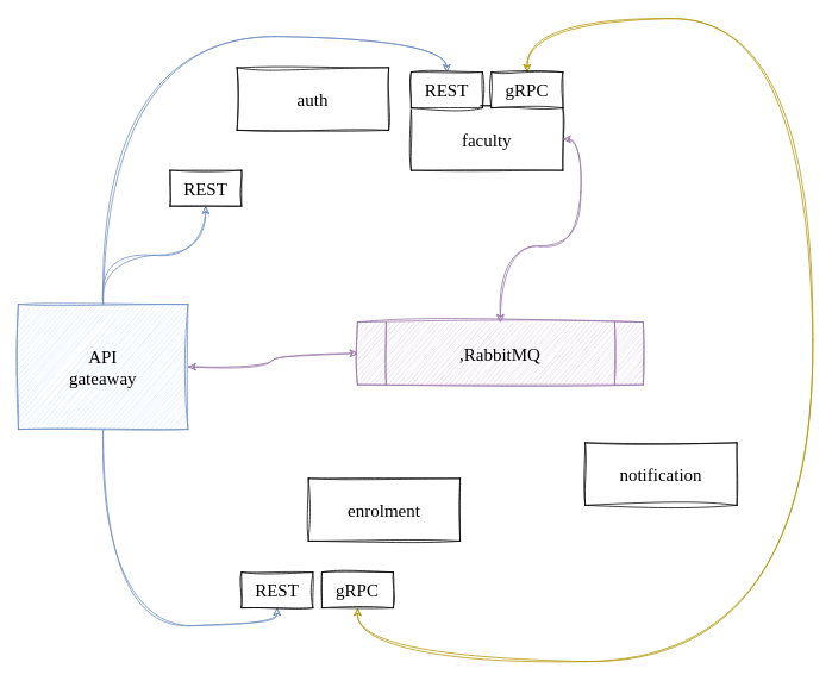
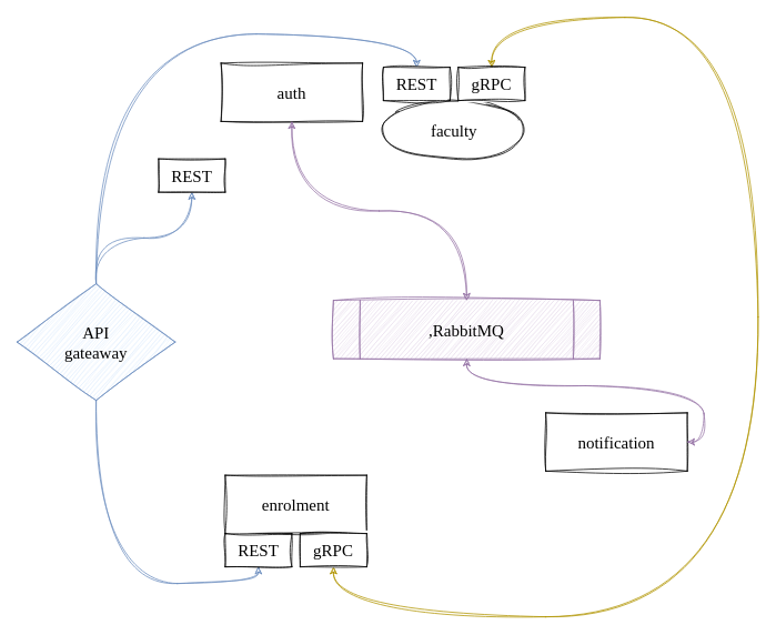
  <mxCell id="0" />
  <mxCell id="1" parent="0" />
  <mxCell id="2" style="edgeStyle=orthogonalEdgeStyle;rounded=0;sketch=1;hachureGap=4;jiggle=2;curveFitting=1;orthogonalLoop=1;jettySize=auto;html=1;fontFamily=Architects Daughter;fontSource=https%3A%2F%2Ffonts.googleapis.com%2Fcss%3Ffamily%3DArchitects%2BDaughter;fontSize=16;curved=1;exitX=0.5;exitY=0;exitDx=0;exitDy=0;fillColor=#dae8fc;strokeColor=#6c8ebf;" edge="1" parent="1" source="5" target="8"><mxGeometry relative="1" as="geometry"><mxPoint x="540" y="200" as="targetPoint" /></mxGeometry></mxCell>
  <mxCell id="3" style="edgeStyle=orthogonalEdgeStyle;rounded=0;sketch=1;hachureGap=4;jiggle=2;curveFitting=1;orthogonalLoop=1;jettySize=auto;html=1;entryX=0.5;entryY=0;entryDx=0;entryDy=0;fontFamily=Architects Daughter;fontSource=https%3A%2F%2Ffonts.googleapis.com%2Fcss%3Ffamily%3DArchitects%2BDaughter;fontSize=16;curved=1;fillColor=#dae8fc;strokeColor=#6c8ebf;exitX=0.5;exitY=0;exitDx=0;exitDy=0;" edge="1" parent="1" source="5" target="9"><mxGeometry relative="1" as="geometry"><Array as="points"><mxPoint x="115" y="40" /><mxPoint x="500" y="40" /></Array></mxGeometry></mxCell>
  <mxCell id="4" style="edgeStyle=orthogonalEdgeStyle;rounded=0;sketch=1;hachureGap=4;jiggle=2;curveFitting=1;orthogonalLoop=1;jettySize=auto;html=1;fontFamily=Architects Daughter;fontSource=https%3A%2F%2Ffonts.googleapis.com%2Fcss%3Ffamily%3DArchitects%2BDaughter;fontSize=16;curved=1;exitX=0.5;exitY=1;exitDx=0;exitDy=0;fillColor=#dae8fc;strokeColor=#6c8ebf;entryX=0.5;entryY=1;entryDx=0;entryDy=0;" edge="1" parent="1" source="5" target="11"><mxGeometry relative="1" as="geometry" /></mxCell>
- <mxCell id="5" value="API&lt;br&gt;gateaway" style="whiteSpace=wrap;html=1;sketch=1;hachureGap=4;jiggle=2;curveFitting=1;fontFamily=Architects Daughter;fontSource=https%3A%2F%2Ffonts.googleapis.com%2Fcss%3Ffamily%3DArchitects%2BDaughter;fontSize=20;fillColor=#dae8fc;strokeColor=#6c8ebf;rounded=0;" vertex="1" parent="1"><mxGeometry x="20" y="340" width="190" height="140" as="geometry" /></mxCell>
+ <mxCell id="5" value="API&lt;br&gt;gateaway" style="rhombus;whiteSpace=wrap;html=1;sketch=1;hachureGap=4;jiggle=2;curveFitting=1;fontFamily=Architects Daughter;fontSource=https%3A%2F%2Ffonts.googleapis.com%2Fcss%3Ffamily%3DArchitects%2BDaughter;fontSize=20;fillColor=#dae8fc;strokeColor=#6c8ebf;" vertex="1" parent="1"><mxGeometry x="20" y="340" width="190" height="140" as="geometry" /></mxCell>
  <mxCell id="6" value="auth" style="rounded=0;whiteSpace=wrap;html=1;sketch=1;hachureGap=4;jiggle=2;curveFitting=1;fontFamily=Architects Daughter;fontSource=https%3A%2F%2Ffonts.googleapis.com%2Fcss%3Ffamily%3DArchitects%2BDaughter;fontSize=20;" vertex="1" parent="1"><mxGeometry x="265" y="75" width="170" height="70" as="geometry" /></mxCell>
- <mxCell id="7" value="faculty" style="rounded=0;whiteSpace=wrap;html=1;sketch=1;hachureGap=4;jiggle=2;curveFitting=1;fontFamily=Architects Daughter;fontSource=https%3A%2F%2Ffonts.googleapis.com%2Fcss%3Ffamily%3DArchitects%2BDaughter;fontSize=20;" vertex="1" parent="1"><mxGeometry x="460" y="120" width="170" height="70" as="geometry" /></mxCell>
+ <mxCell id="7" value="faculty" style="ellipse;whiteSpace=wrap;html=1;sketch=1;hachureGap=4;jiggle=2;curveFitting=1;fontFamily=Architects Daughter;fontSource=https%3A%2F%2Ffonts.googleapis.com%2Fcss%3Ffamily%3DArchitects%2BDaughter;fontSize=20;" vertex="1" parent="1"><mxGeometry x="460" y="120" width="170" height="70" as="geometry" /></mxCell>
  <mxCell id="8" value="REST" style="rounded=0;whiteSpace=wrap;html=1;sketch=1;hachureGap=4;jiggle=2;curveFitting=1;fontFamily=Architects Daughter;fontSource=https%3A%2F%2Ffonts.googleapis.com%2Fcss%3Ffamily%3DArchitects%2BDaughter;fontSize=20;" vertex="1" parent="1"><mxGeometry x="190" y="190" width="80" height="40" as="geometry" /></mxCell>
  <mxCell id="9" value="REST" style="rounded=0;whiteSpace=wrap;html=1;sketch=1;hachureGap=4;jiggle=2;curveFitting=1;fontFamily=Architects Daughter;fontSource=https%3A%2F%2Ffonts.googleapis.com%2Fcss%3Ffamily%3DArchitects%2BDaughter;fontSize=20;" vertex="1" parent="1"><mxGeometry x="460" y="80" width="80" height="40" as="geometry" /></mxCell>
- <mxCell id="10" value="enrolment" style="rounded=0;whiteSpace=wrap;html=1;sketch=1;hachureGap=4;jiggle=2;curveFitting=1;fontFamily=Architects Daughter;fontSource=https%3A%2F%2Ffonts.googleapis.com%2Fcss%3Ffamily%3DArchitects%2BDaughter;fontSize=20;" vertex="1" parent="1"><mxGeometry x="345" y="535" width="170" height="70" as="geometry" /></mxCell>
+ <mxCell id="10" value="enrolment" style="rounded=0;whiteSpace=wrap;html=1;sketch=1;hachureGap=4;jiggle=2;curveFitting=1;fontFamily=Architects Daughter;fontSource=https%3A%2F%2Ffonts.googleapis.com%2Fcss%3Ffamily%3DArchitects%2BDaughter;fontSize=20;" vertex="1" parent="1"><mxGeometry x="270" y="570" width="170" height="70" as="geometry" /></mxCell>
  <mxCell id="11" value="REST" style="rounded=0;whiteSpace=wrap;html=1;sketch=1;hachureGap=4;jiggle=2;curveFitting=1;fontFamily=Architects Daughter;fontSource=https%3A%2F%2Ffonts.googleapis.com%2Fcss%3Ffamily%3DArchitects%2BDaughter;fontSize=20;" vertex="1" parent="1"><mxGeometry x="270" y="640" width="80" height="40" as="geometry" /></mxCell>
  <mxCell id="12" value="notification" style="rounded=0;whiteSpace=wrap;html=1;sketch=1;hachureGap=4;jiggle=2;curveFitting=1;fontFamily=Architects Daughter;fontSource=https%3A%2F%2Ffonts.googleapis.com%2Fcss%3Ffamily%3DArchitects%2BDaughter;fontSize=20;" vertex="1" parent="1"><mxGeometry x="655" y="495" width="170" height="70" as="geometry" /></mxCell>
  <mxCell id="13" style="edgeStyle=orthogonalEdgeStyle;rounded=0;sketch=1;hachureGap=4;jiggle=2;curveFitting=1;orthogonalLoop=1;jettySize=auto;html=1;entryX=0.5;entryY=0;entryDx=0;entryDy=0;fontFamily=Architects Daughter;fontSource=https%3A%2F%2Ffonts.googleapis.com%2Fcss%3Ffamily%3DArchitects%2BDaughter;fontSize=16;fillColor=#e3c800;strokeColor=#B09500;curved=1;startArrow=classic;startFill=1;" edge="1" parent="1" source="14" target="15"><mxGeometry relative="1" as="geometry"><Array as="points"><mxPoint x="400" y="740" /><mxPoint x="910" y="740" /><mxPoint x="910" y="20" /><mxPoint x="590" y="20" /></Array></mxGeometry></mxCell>
  <mxCell id="14" value="gRPC" style="rounded=0;whiteSpace=wrap;html=1;sketch=1;hachureGap=4;jiggle=2;curveFitting=1;fontFamily=Architects Daughter;fontSource=https%3A%2F%2Ffonts.googleapis.com%2Fcss%3Ffamily%3DArchitects%2BDaughter;fontSize=20;" vertex="1" parent="1"><mxGeometry x="360" y="640" width="80" height="40" as="geometry" /></mxCell>
  <mxCell id="15" value="gRPC" style="rounded=0;whiteSpace=wrap;html=1;sketch=1;hachureGap=4;jiggle=2;curveFitting=1;fontFamily=Architects Daughter;fontSource=https%3A%2F%2Ffonts.googleapis.com%2Fcss%3Ffamily%3DArchitects%2BDaughter;fontSize=20;" vertex="1" parent="1"><mxGeometry x="550" y="80" width="80" height="40" as="geometry" /></mxCell>
- <mxCell id="16" style="edgeStyle=orthogonalEdgeStyle;rounded=0;sketch=1;hachureGap=4;jiggle=2;curveFitting=1;orthogonalLoop=1;jettySize=auto;html=1;entryX=1;entryY=0.5;entryDx=0;entryDy=0;fontFamily=Architects Daughter;fontSource=https%3A%2F%2Ffonts.googleapis.com%2Fcss%3Ffamily%3DArchitects%2BDaughter;fontSize=16;curved=1;fillColor=#e1d5e7;strokeColor=#9673a6;exitX=0.5;exitY=0;exitDx=0;exitDy=0;startArrow=classic;startFill=1;" edge="1" parent="1" source="18" target="7"><mxGeometry relative="1" as="geometry" /></mxCell>
- <mxCell id="17" style="edgeStyle=orthogonalEdgeStyle;rounded=0;sketch=1;hachureGap=4;jiggle=2;curveFitting=1;orthogonalLoop=1;jettySize=auto;html=1;fontFamily=Architects Daughter;fontSource=https%3A%2F%2Ffonts.googleapis.com%2Fcss%3Ffamily%3DArchitects%2BDaughter;fontSize=16;curved=1;fillColor=#e1d5e7;strokeColor=#9673a6;startArrow=classic;startFill=1;" edge="1" parent="1" source="18" target="5"><mxGeometry relative="1" as="geometry" /></mxCell>
+ <mxCell id="16" style="edgeStyle=orthogonalEdgeStyle;rounded=0;sketch=1;hachureGap=4;jiggle=2;curveFitting=1;orthogonalLoop=1;jettySize=auto;html=1;fontFamily=Architects Daughter;fontSource=https%3A%2F%2Ffonts.googleapis.com%2Fcss%3Ffamily%3DArchitects%2BDaughter;fontSize=16;curved=1;fillColor=#e1d5e7;strokeColor=#9673a6;exitX=0.5;exitY=0;exitDx=0;exitDy=0;startArrow=classic;startFill=1;" edge="1" parent="1" source="18" target="6"><mxGeometry relative="1" as="geometry" /></mxCell>
+ <mxCell id="17" style="edgeStyle=orthogonalEdgeStyle;rounded=0;sketch=1;hachureGap=4;jiggle=2;curveFitting=1;orthogonalLoop=1;jettySize=auto;html=1;entryX=1;entryY=0.5;entryDx=0;entryDy=0;fontFamily=Architects Daughter;fontSource=https%3A%2F%2Ffonts.googleapis.com%2Fcss%3Ffamily%3DArchitects%2BDaughter;fontSize=16;curved=1;fillColor=#e1d5e7;strokeColor=#9673a6;startArrow=classic;startFill=1;" edge="1" parent="1" source="18" target="12"><mxGeometry relative="1" as="geometry" /></mxCell>
  <mxCell id="18" value=",RabbitMQ" style="shape=process;whiteSpace=wrap;html=1;backgroundOutline=1;sketch=1;hachureGap=4;jiggle=2;curveFitting=1;fontFamily=Architects Daughter;fontSource=https%3A%2F%2Ffonts.googleapis.com%2Fcss%3Ffamily%3DArchitects%2BDaughter;fontSize=20;fillColor=#e1d5e7;strokeColor=#9673a6;" vertex="1" parent="1"><mxGeometry x="400" y="360" width="320" height="70" as="geometry" /></mxCell>
